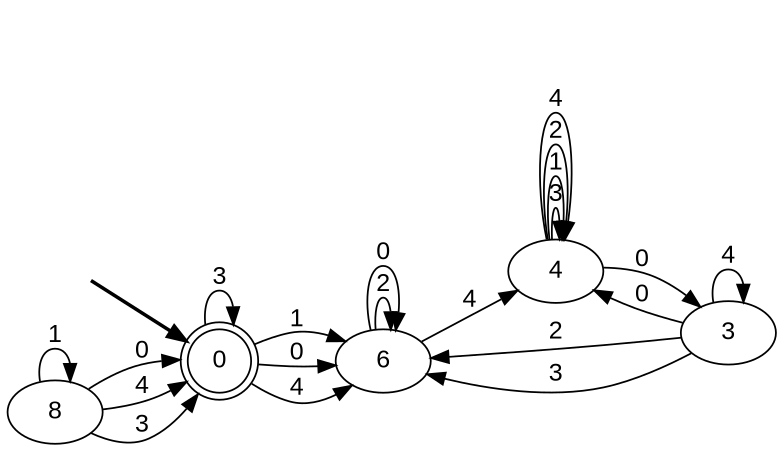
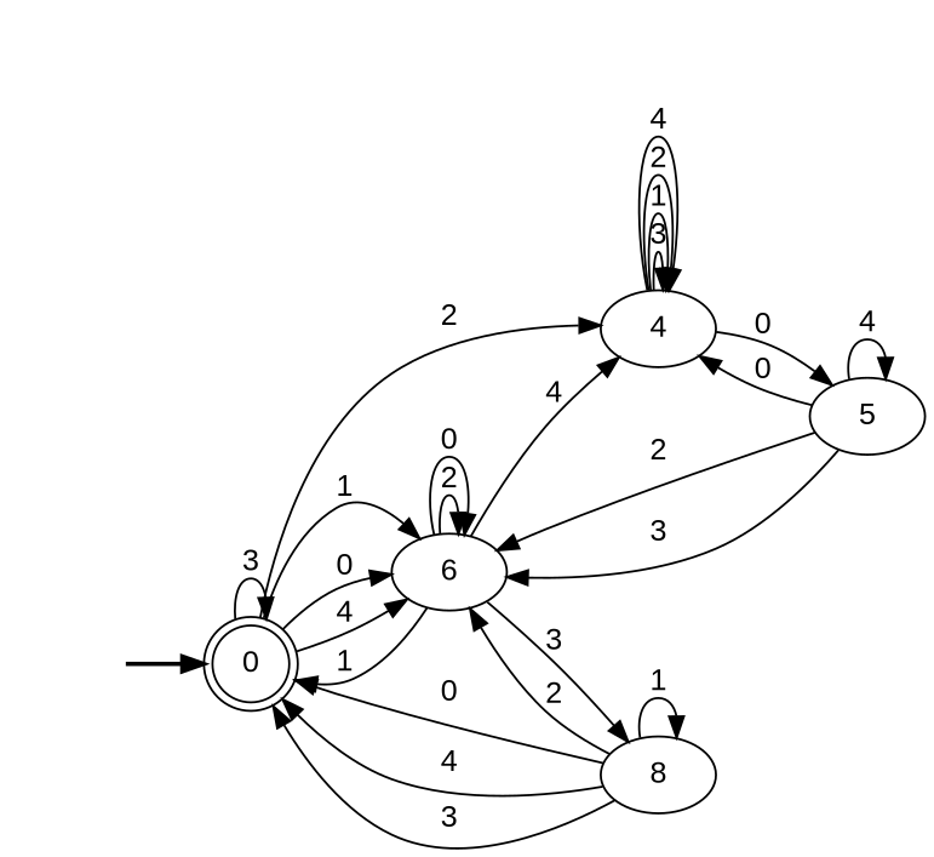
  digraph {
    fontname="Liberation Sans"
    rankdir=LR
    node [fontname="Liberation Sans"]
    edge [fontname="Liberation Sans"]
    fake [style=invisible]
    0 [root=true shape=doublecircle]
    n3 [label=6]
    4
    n5 [label=8]
-   3
+   3 [label=5]
    fake -> 0 [style=bold]
    0 -> 0 [label=3]
    0 -> n3 [label=1]
    0 -> n3 [label=0]
    0 -> n3 [label=4]
+   0 -> 4 [label=2]
+   n3 -> 0 [label=1]
    n3 -> n3 [label=2]
    n3 -> n3 [label=0]
    n3 -> 4 [label=4]
+   n3 -> n5 [label=3]
    4 -> 4 [label=3]
    4 -> 4 [label=1]
    4 -> 4 [label=2]
    4 -> 4 [label=4]
    4 -> 3 [label=0]
    n5 -> 0 [label=0]
    n5 -> 0 [label=4]
    n5 -> 0 [label=3]
+   n5 -> n3 [label=2]
    n5 -> n5 [label=1]
    3 -> n3 [label=2]
    3 -> n3 [label=3]
    3 -> 4 [label=0]
    3 -> 3 [label=4]
  }
